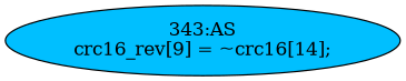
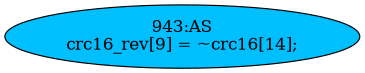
  strict digraph {
-   n1 [ast="<pyverilog.vparser.ast.Assign object at 0x7f55d3d0ebd0>" def_var="['crc16_rev']" fillcolor=deepskyblue label="343:AS\ncrc16_rev[9] = ~crc16[14];" statements="[]" style=filled typ=Assign use_var="['crc16']"]
+   n1 [ast="<pyverilog.vparser.ast.Assign object at 0x7f55d3d0ebd0>" def_var="['crc16_rev']" fillcolor=deepskyblue label="943:AS\ncrc16_rev[9] = ~crc16[14];" statements="[]" style=filled typ=Assign use_var="['crc16']"]
  }
